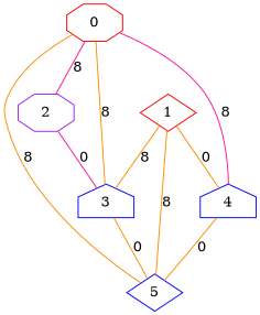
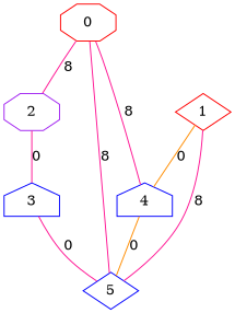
  graph {
    node [color=blue shape=octagon weight=3]
    edge [color=darkorange]
    0 [color=red weight=1]
    2 [color=purple weight=4]
    3 [shape=house]
    4 [shape=house]
    5 [shape=diamond]
    1 [color=red shape=diamond weight=1]
    0 -- 2 [color=deeppink label=8]
-   0 -- 3 [label=8]
    0 -- 4 [color=deeppink label=8]
-   0 -- 5 [label=8]
+   0 -- 5 [color=deeppink label=8]
    2 -- 3 [color=deeppink label=0]
-   3 -- 5 [label=0]
+   3 -- 5 [color=deeppink label=0]
    4 -- 5 [label=0]
-   1 -- 3 [label=8]
    1 -- 4 [label=0]
-   1 -- 5 [label=8]
+   1 -- 5 [color=deeppink label=8]
  }
